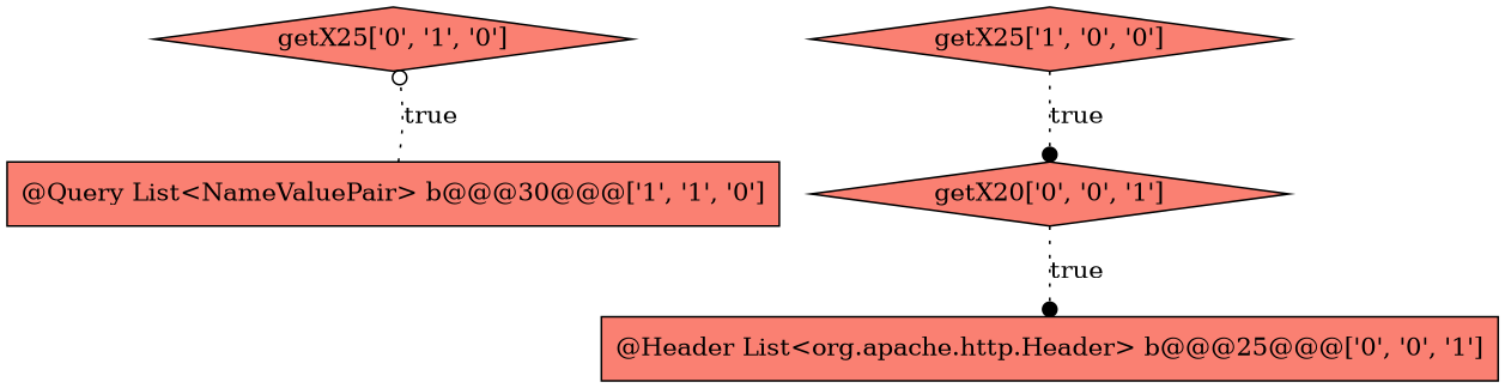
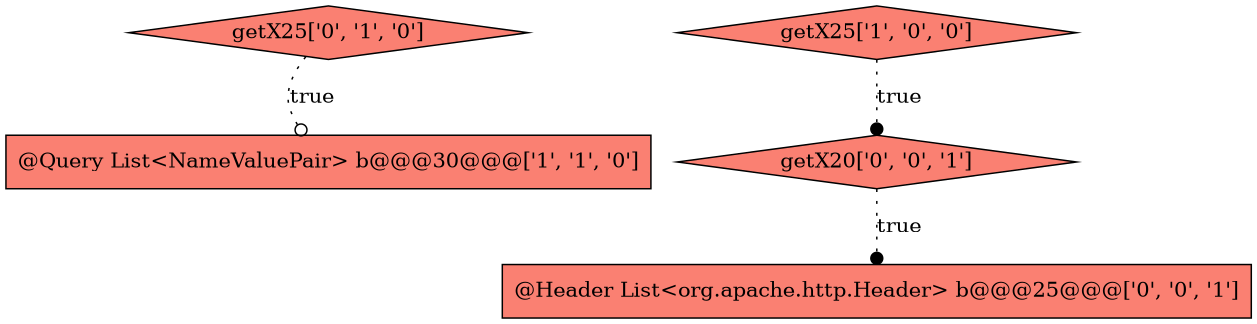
  digraph {
    node [fillcolor=salmon shape=diamond style=filled]
    edge [arrowhead=dot style=dotted]
    n1 [label="getX25['0', '1', '0']"]
    n2 [label="@Query List<NameValuePair> b@@@30@@@['1', '1', '0']" shape=box]
    n3 [label="@Header List<org.apache.http.Header> b@@@25@@@['0', '0', '1']" shape=box]
    n4 [label="getX20['0', '0', '1']"]
    n5 [label="getX25['1', '0', '0']"]
-   n2 -> n1 [arrowhead=odot label=true]
+   n1 -> n2 [arrowhead=odot label=true]
    n4 -> n3 [label=true]
    n5 -> n4 [label=true]
  }
